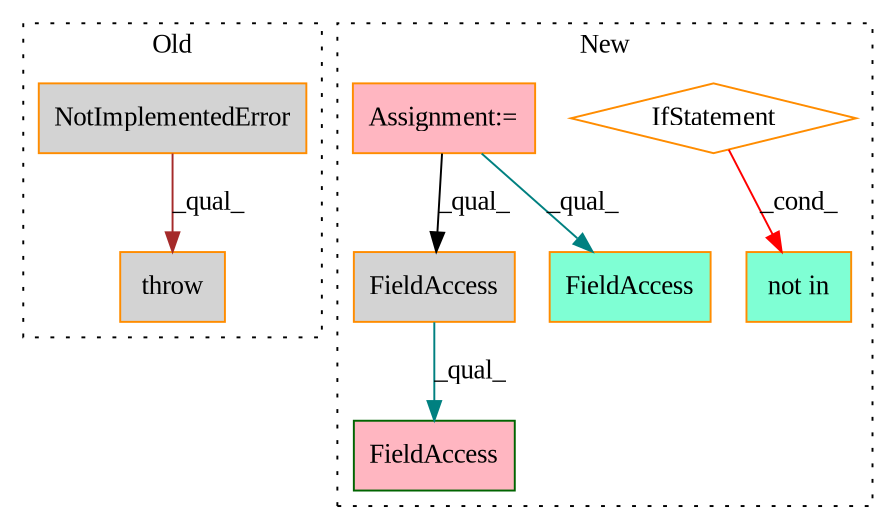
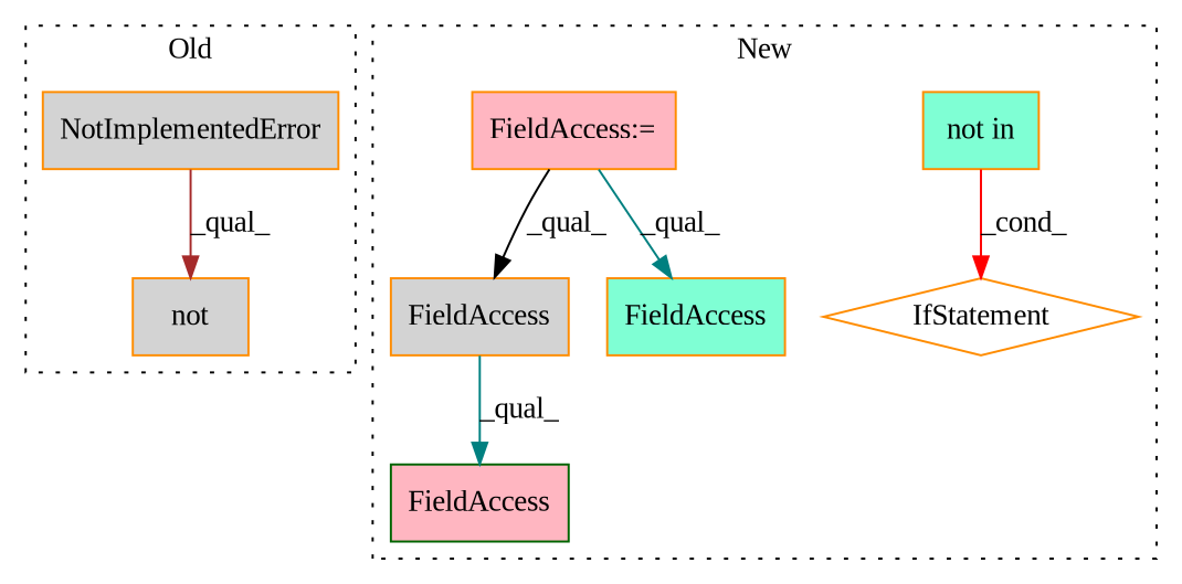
  digraph {
    fontname="Liberation Serif"
    node [a=22 color=darkorange fillcolor=lightgrey fontname="Liberation Serif" l=7 s=2490 shape=box style=filled]
    edge [color=teal fontname="Liberation Serif"]
    n1 [a=32 l="20,1" label=NotImplementedError s="2221,2299"]
-   n2 [a=53 l=6 label=throw s=2215]
+   n2 [a=53 l=6 label=not s=2215]
    n3 [a=108 fillcolor=aquamarine l=20 label="not in" s=2533]
    n4 [a=25 fillcolor=white l="8,2" label=IfStatement s="2525,2553" shape=diamond]
-   n5 [a=7 fillcolor=lightpink label="Assignment:=" s=2330]
+   n5 [a=7 fillcolor=lightpink label="FieldAccess:=" s=2330]
    n6 [label=FieldAccess]
    n7 [fillcolor=aquamarine l=14 label=FieldAccess s=2920]
    n8 [color=darkgreen fillcolor=lightpink l=12 label=FieldAccess]
    subgraph cluster_1 {
      label=Old
      style=dotted
      n1
      n2
    }
    subgraph cluster_2 {
      label=New
      style=dotted
      n3
      n4
      n5
      n6
      n7
      n8
    }
    n1 -> n2 [color=brown label=_qual_]
-   n4 -> n3 [color=red label=_cond_]
+   n3 -> n4 [color=red label=_cond_]
    n5 -> n6 [color=black label=_qual_]
    n5 -> n7 [label=_qual_]
    n6 -> n8 [label=_qual_]
  }
